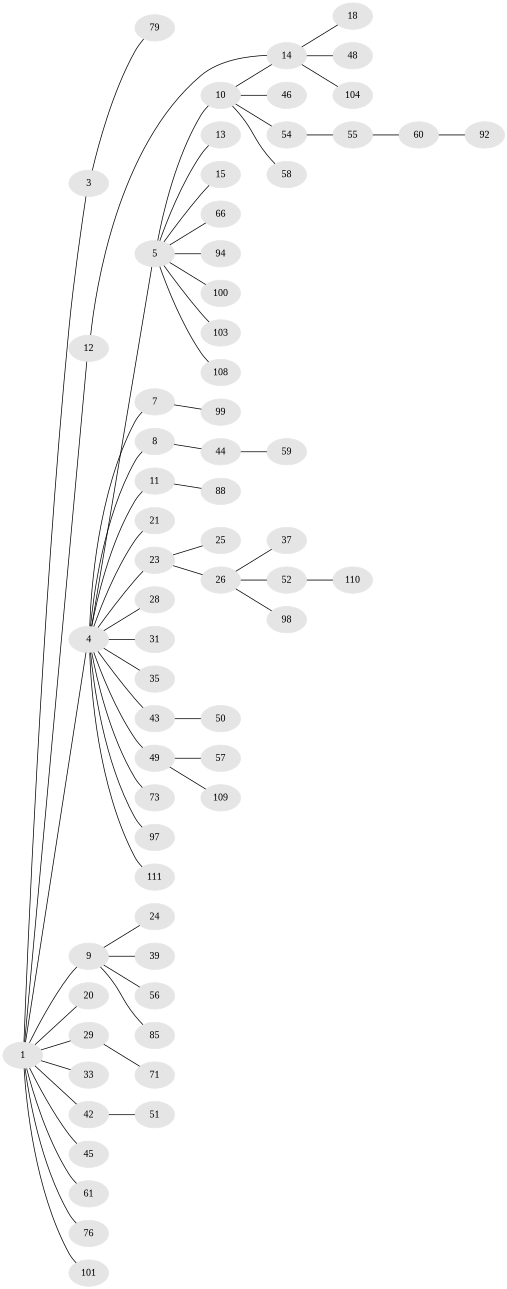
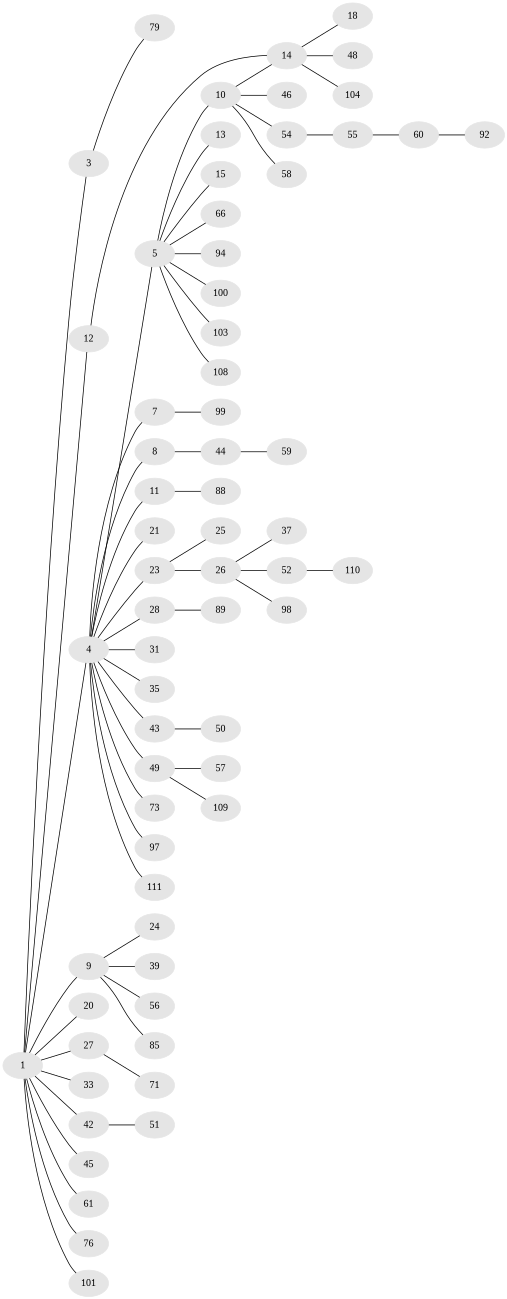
  graph {
    fontname="Liberation Serif"
    rankdir=LR
    node [color=gray90 fontname="Liberation Serif" style=filled]
    edge [fontname="Liberation Serif"]
    1 [super="+2+29+47+19+6"]
    3
    4
    9
    12
    20
-   27 [label=29]
+   27
    33 [super="+87+81"]
    42
    45
    61
    76
    101
    79
    5 [super="+34"]
    7
    8 [super="+86+91+90+74+38+53+22"]
    11
    21
    23 [super="+72+80+78"]
    28
    31 [super="+93"]
    35
    43
    49
    73
    97
    111
    24
    39
    56
    85
    14 [super="+32+17"]
    71
    51
    10 [super="+68+67+77+41"]
    13
    15 [super="+112"]
    66
    94
    100
    103
    108
    99
    44 [super="+65"]
    88
    25
    26
+   89
    50 [super="+64"]
    57
    109
    46
    54
    58
    59
    18 [super="+84"]
    48
    104
    55 [super="+83+70"]
    37 [super="+113"]
    52
    98
    110
    60
    92
    1 -- 3
    1 -- 4
    1 -- 9
    1 -- 12
    1 -- 20
    1 -- 27
    1 -- 33
    1 -- 42
    1 -- 45
    1 -- 61
    1 -- 76
    1 -- 101
    3 -- 79
    4 -- 5
    4 -- 7
    4 -- 8
    4 -- 11
    4 -- 21
    4 -- 23
    4 -- 28
    4 -- 31
    4 -- 35
    4 -- 43
    4 -- 49
    4 -- 73
    4 -- 97
    4 -- 111
    9 -- 24
    9 -- 39
    9 -- 56
    9 -- 85
    12 -- 14
    27 -- 71
    42 -- 51
    5 -- 10
    5 -- 13
    5 -- 15
    5 -- 66
    5 -- 94
    5 -- 100
    5 -- 103
    5 -- 108
    7 -- 99
    8 -- 44
    11 -- 88
    23 -- 25
    23 -- 26
+   28 -- 89
    43 -- 50
    49 -- 57
    49 -- 109
    14 -- 18
    14 -- 48
    14 -- 104
    10 -- 14
    10 -- 46
    10 -- 54
    10 -- 58
    44 -- 59
    26 -- 37
    26 -- 52
    26 -- 98
    54 -- 55
    55 -- 60
    52 -- 110
    60 -- 92
  }
